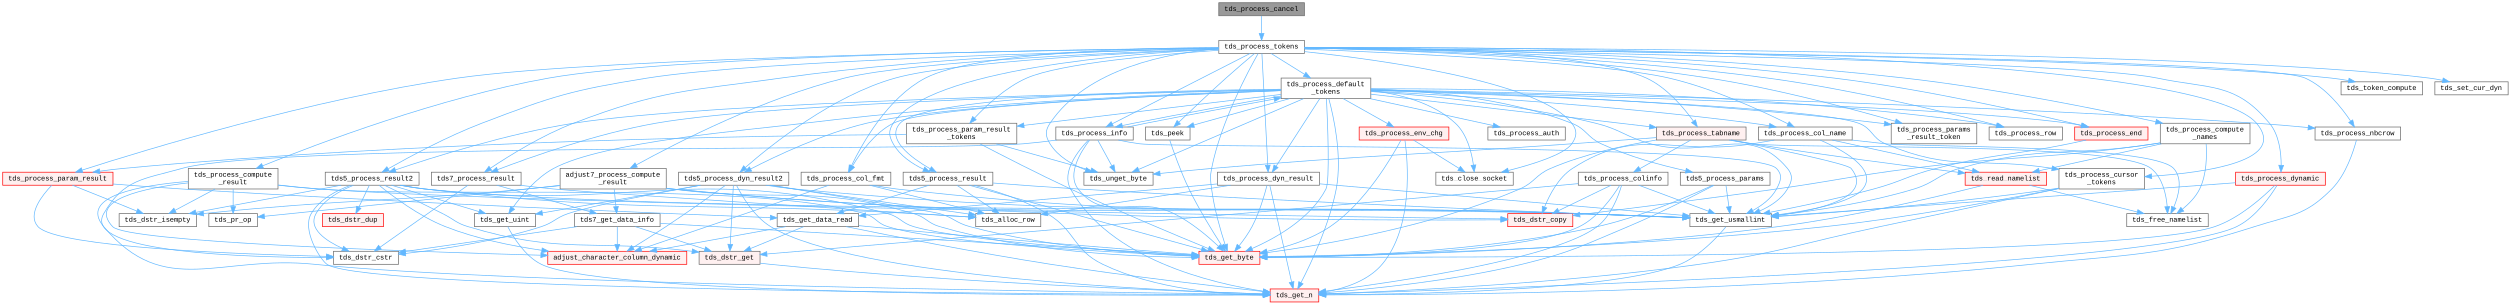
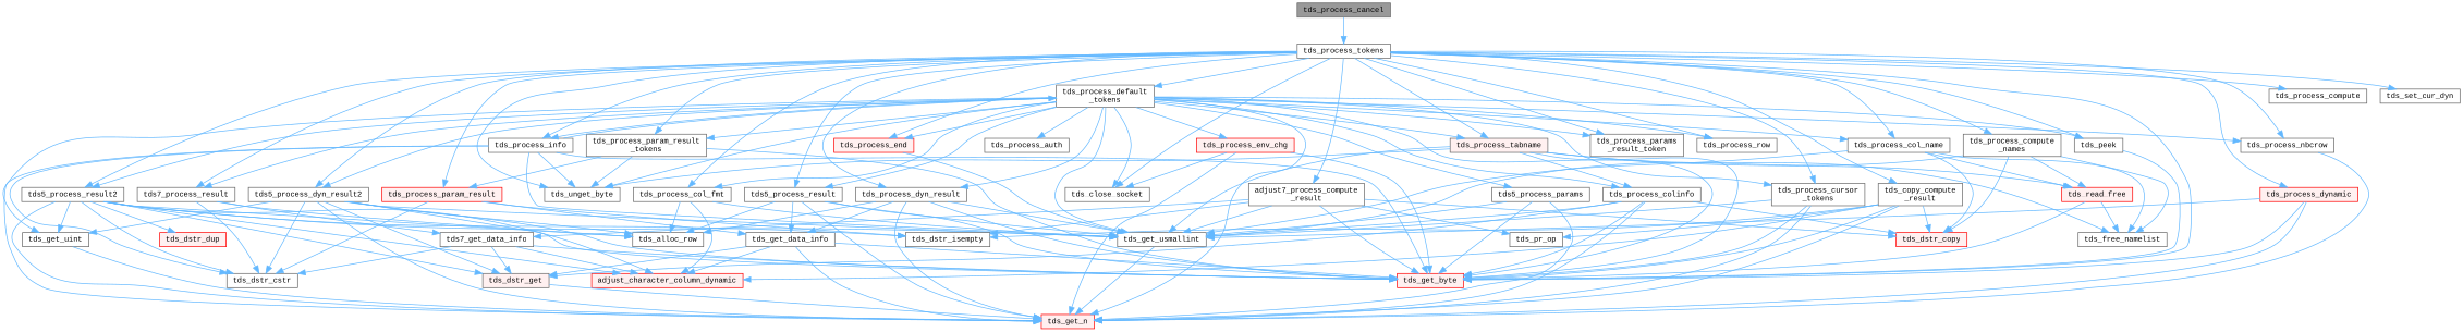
  digraph {
    fontname="Liberation Mono"
    rankdir=TB
    node [color=grey40 fillcolor=white fontname="Liberation Mono" fontsize=10 shape=box style=filled]
    edge [color=steelblue1 fontname="Liberation Mono" fontsize=10 labelfontname=Helvetica labelfontsize=10 style=solid]
    n1 [color=gray40 fillcolor=grey60 fontcolor=black height=0.2 label=tds_process_cancel width=0.4]
    n2 [height=0.2 label=tds_process_tokens width=0.4]
    n3 [height=0.2 label=tds5_process_dyn_result2 width=0.4]
    n4 [color=red fillcolor="#FFF0F0" height=0.2 label=tds_get_byte width=0.4]
    n5 [height=0.2 label=tds5_process_result width=0.4]
    n6 [height=0.2 label=tds5_process_result2 width=0.4]
    n7 [height=0.2 label="adjust7_process_compute\l_result" width=0.4]
    n8 [height=0.2 label=tds7_process_result width=0.4]
    n9 [height=0.2 label=tds_close_socket width=0.4]
    n10 [height=0.2 label=tds_peek width=0.4]
    n11 [height=0.2 label=tds_process_col_fmt width=0.4]
    n12 [height=0.2 label=tds_process_col_name width=0.4]
-   n13 [height=0.2 label=tds_token_compute width=0.4]
+   n13 [height=0.2 label=tds_process_compute width=0.4]
    n14 [height=0.2 label="tds_process_compute\l_names" width=0.4]
-   n15 [height=0.2 label="tds_process_compute\l_result" width=0.4]
+   n15 [height=0.2 label="tds_copy_compute\l_result" width=0.4]
    n16 [height=0.2 label="tds_process_cursor\l_tokens" width=0.4]
    n17 [height=0.2 label="tds_process_default\l_tokens" width=0.4]
    n18 [height=0.2 label=tds_process_dyn_result width=0.4]
    n19 [color=red fillcolor="#FFF0F0" height=0.2 label=tds_process_end width=0.4]
    n20 [height=0.2 label=tds_process_info width=0.4]
    n21 [height=0.2 label=tds_unget_byte width=0.4]
    n22 [height=0.2 label=tds_process_nbcrow width=0.4]
    n23 [height=0.2 label="tds_process_param_result\l_tokens" width=0.4]
    n24 [color=red fillcolor="#FFF0F0" height=0.2 label=tds_process_param_result width=0.4]
    n25 [height=0.2 label="tds_process_params\l_result_token" width=0.4]
    n26 [height=0.2 label=tds_process_row width=0.4]
    n27 [fillcolor="#FFF0F0" height=0.2 label=tds_process_tabname width=0.4]
    n28 [color=red fillcolor="#FFF0F0" height=0.2 label=tds_process_dynamic width=0.4]
    n29 [height=0.2 label=tds_set_cur_dyn width=0.4]
    n30 [color=red fillcolor="#FFF0F0" height=0.2 label=adjust_character_column_dynamic width=0.4]
    n31 [height=0.2 label=tds_alloc_row width=0.4]
    n32 [height=0.2 label=tds_dstr_cstr width=0.4]
    n33 [fillcolor="#FFF0F0" height=0.2 label=tds_dstr_get width=0.4]
    n34 [color=red fillcolor="#FFF0F0" height=0.2 label=tds_get_n width=0.4]
    n35 [height=0.2 label=tds_get_uint width=0.4]
    n36 [height=0.2 label=tds_get_usmallint width=0.4]
-   n37 [height=0.2 label=tds_get_data_read width=0.4]
+   n37 [height=0.2 label=tds_get_data_info width=0.4]
    n38 [color=red fillcolor="#FFF0F0" height=0.2 label=tds_dstr_dup width=0.4]
    n39 [height=0.2 label=tds_dstr_isempty width=0.4]
    n40 [height=0.2 label=tds7_get_data_info width=0.4]
    n41 [color=red fillcolor="#FFF0F0" height=0.2 label=tds_dstr_copy width=0.4]
    n42 [height=0.2 label=tds_pr_op width=0.4]
    n43 [height=0.2 label=tds_free_namelist width=0.4]
-   n44 [color=red fillcolor="#FFF0F0" height=0.2 label=tds_read_namelist width=0.4]
+   n44 [color=red fillcolor="#FFF0F0" height=0.2 label=tds_read_free width=0.4]
    n45 [height=0.2 label=tds5_process_params width=0.4]
    n46 [height=0.2 label=tds_process_auth width=0.4]
    n47 [height=0.2 label=tds_process_colinfo width=0.4]
    n48 [color=red fillcolor="#FFF0F0" height=0.2 label=tds_process_env_chg width=0.4]
    n1 -> n2
    n2 -> n3
    n2 -> n4
    n2 -> n5
    n2 -> n6
    n2 -> n7
    n2 -> n8
    n2 -> n9
    n2 -> n10
    n2 -> n11
    n2 -> n12
    n2 -> n13
    n2 -> n14
    n2 -> n15
    n2 -> n16
    n2 -> n17
    n2 -> n18
    n2 -> n19
    n2 -> n20
    n2 -> n21
    n2 -> n22
    n2 -> n23
    n2 -> n24
    n2 -> n25
    n2 -> n26
    n2 -> n27
    n2 -> n28
    n2 -> n29
    n3 -> n4
    n3 -> n30
    n3 -> n31
    n3 -> n32
    n3 -> n33
    n3 -> n34
    n3 -> n35
    n3 -> n36
    n5 -> n4
    n5 -> n31
    n5 -> n34
    n5 -> n36
    n5 -> n37
    n6 -> n4
    n6 -> n30
    n6 -> n31
    n6 -> n32
    n6 -> n33
    n6 -> n34
    n6 -> n35
    n6 -> n36
    n6 -> n38
    n6 -> n39
    n7 -> n4
    n7 -> n36
    n7 -> n39
    n7 -> n40
    n7 -> n41
    n7 -> n42
    n8 -> n31
    n8 -> n32
    n8 -> n40
    n10 -> n4
    n11 -> n30
    n11 -> n31
    n11 -> n36
    n12 -> n36
    n12 -> n41
    n12 -> n43
    n12 -> n44
    n14 -> n36
    n14 -> n41
    n14 -> n43
    n14 -> n44
    n15 -> n4
    n15 -> n30
    n15 -> n34
    n15 -> n39
    n15 -> n41
    n15 -> n42
    n16 -> n4
    n16 -> n34
    n16 -> n36
    n17 -> n3
    n17 -> n4
    n17 -> n5
    n17 -> n6
    n17 -> n8
    n17 -> n9
    n17 -> n10
    n17 -> n11
    n17 -> n12
    n17 -> n16
    n17 -> n18
    n17 -> n19
    n17 -> n20
    n17 -> n21
    n17 -> n22
    n17 -> n23
    n17 -> n25
    n17 -> n26
    n17 -> n27
    n17 -> n34
    n17 -> n35
    n17 -> n36
    n17 -> n45
    n17 -> n46
+   n17 -> n47
    n17 -> n48
    n18 -> n4
    n18 -> n31
    n18 -> n34
    n18 -> n36
    n18 -> n37
    n19 -> n36
    n20 -> n4
    n20 -> n17
    n20 -> n21
    n20 -> n32
    n20 -> n34
    n20 -> n36
    n22 -> n34
    n23 -> n4
    n23 -> n21
    n23 -> n24
    n24 -> n32
    n24 -> n37
    n24 -> n39
    n27 -> n4
    n27 -> n21
    n27 -> n36
    n27 -> n43
    n27 -> n44
    n27 -> n47
    n28 -> n4
    n28 -> n34
    n28 -> n36
    n33 -> n34
    n35 -> n34
    n36 -> n34
    n37 -> n4
    n37 -> n30
    n37 -> n33
    n37 -> n34
    n40 -> n4
    n40 -> n30
    n40 -> n32
    n40 -> n33
    n44 -> n4
    n44 -> n43
    n45 -> n4
    n45 -> n34
    n45 -> n36
    n47 -> n4
    n47 -> n33
    n47 -> n34
    n47 -> n36
    n47 -> n41
    n48 -> n4
    n48 -> n9
    n48 -> n34
  }
